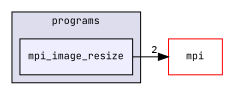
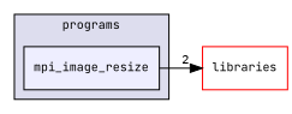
  digraph {
    compound=true
    rankdir=LR
    fontname="JetBrains Mono"
    node [fontname="JetBrains Mono" fontsize=10 shape=box style=filled]
    n1 [fillcolor="#eeeeff" label=mpi_image_resize pencolor=black]
-   n2 [color=red fillcolor=white label=mpi]
+   n2 [color=red fillcolor=white label=libraries]
    subgraph cluster_1 {
      bgcolor="#ddddee"
      fontsize=10
      label=programs
      pencolor=black
      n1
    }
    n1 -> n2 [headlabel=2 labeldistance=1.5 labelfontname=Helvetica labelfontsize=10 fontname="JetBrains Mono"]
  }
